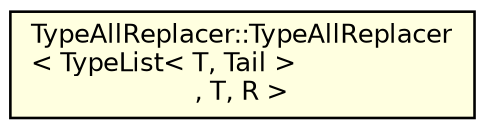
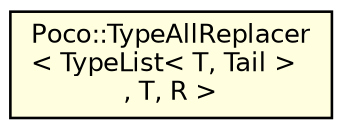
  digraph {
    rankdir=LR
-   n1 [color=black fillcolor=lightyellow fontname=Helvetica fontsize=10 height=0.2 label="TypeAllReplacer::TypeAllReplacer\l\< TypeList\< T, Tail \>\l, T, R \>" shape=record style=filled width=0.4]
+   n1 [color=black fillcolor=lightyellow fontname=Helvetica fontsize=10 height=0.2 label="Poco::TypeAllReplacer\l\< TypeList\< T, Tail \>\l, T, R \>" shape=record style=filled width=0.4]
  }
